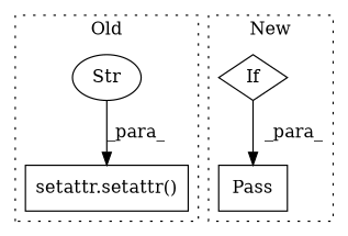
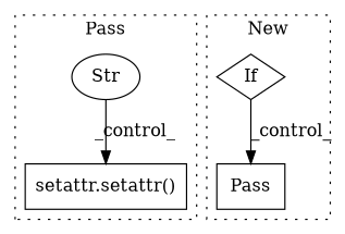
  digraph {
    node [shape=box]
    n1 [a=75 l="8,1" label="setattr.setattr()" s="1126,1186"]
    n2 [a=66 l=11 label=Str s=1140 shape=ellipse]
    n3 [a=62 l=4 label=Pass s=1068]
    n4 [a=96 l=3 label=If s=979 shape=diamond]
    subgraph cluster_1 {
-     label=Old
+     label=Pass
      style=dotted
      n1
      n2
    }
    subgraph cluster_2 {
      label=New
      style=dotted
      n3
      n4
    }
-   n2 -> n1 [label=_para_]
-   n4 -> n3 [label=_para_]
+   n2 -> n1 [label=_control_]
+   n4 -> n3 [label=_control_]
  }
